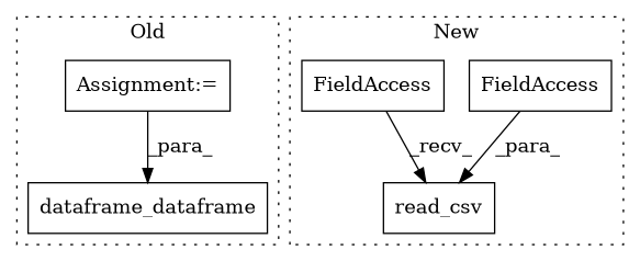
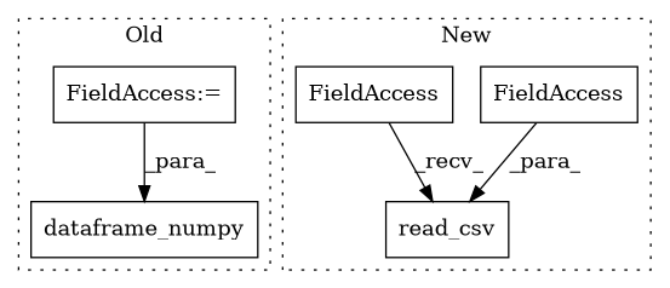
  digraph {
    node [a=32 shape=box]
-   n1 [l=17 label=dataframe_dataframe s=1030]
-   n2 [a=7 l=2 label="Assignment:=" s=1022]
+   n1 [l=17 label=dataframe_numpy s=1030]
+   n2 [a=7 l=2 label="FieldAccess:=" s=1022]
    n3 [l="9,1" label=read_csv s="970,999"]
    n4 [a=22 l=20 label=FieldAccess s=979]
    n5 [a=22 l=6 label=FieldAccess s=963]
    subgraph cluster_1 {
      label=Old
      style=dotted
      n1
      n2
    }
    subgraph cluster_2 {
      label=New
      style=dotted
      n3
      n4
      n5
    }
    n2 -> n1 [label=_para_]
    n4 -> n3 [label=_para_]
    n5 -> n3 [label=_recv_]
  }
